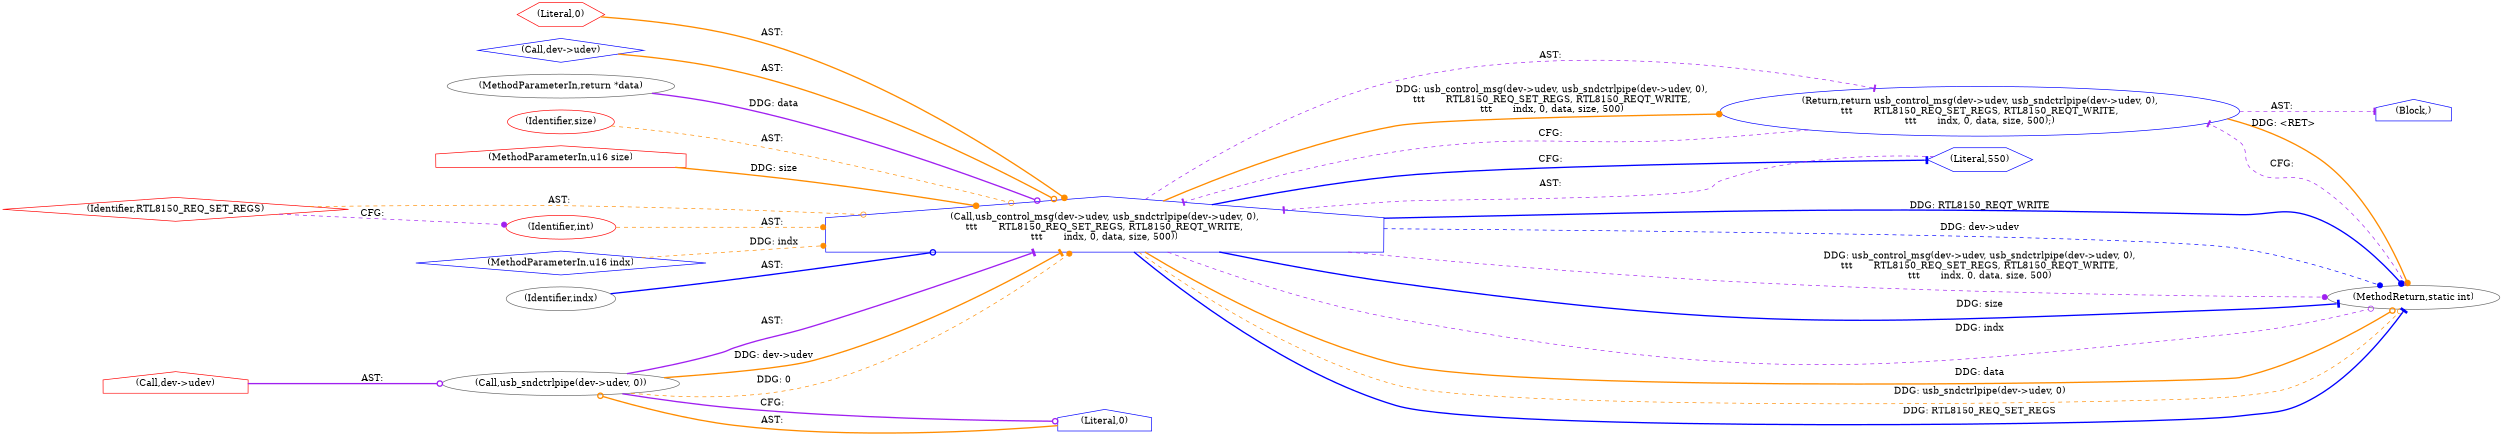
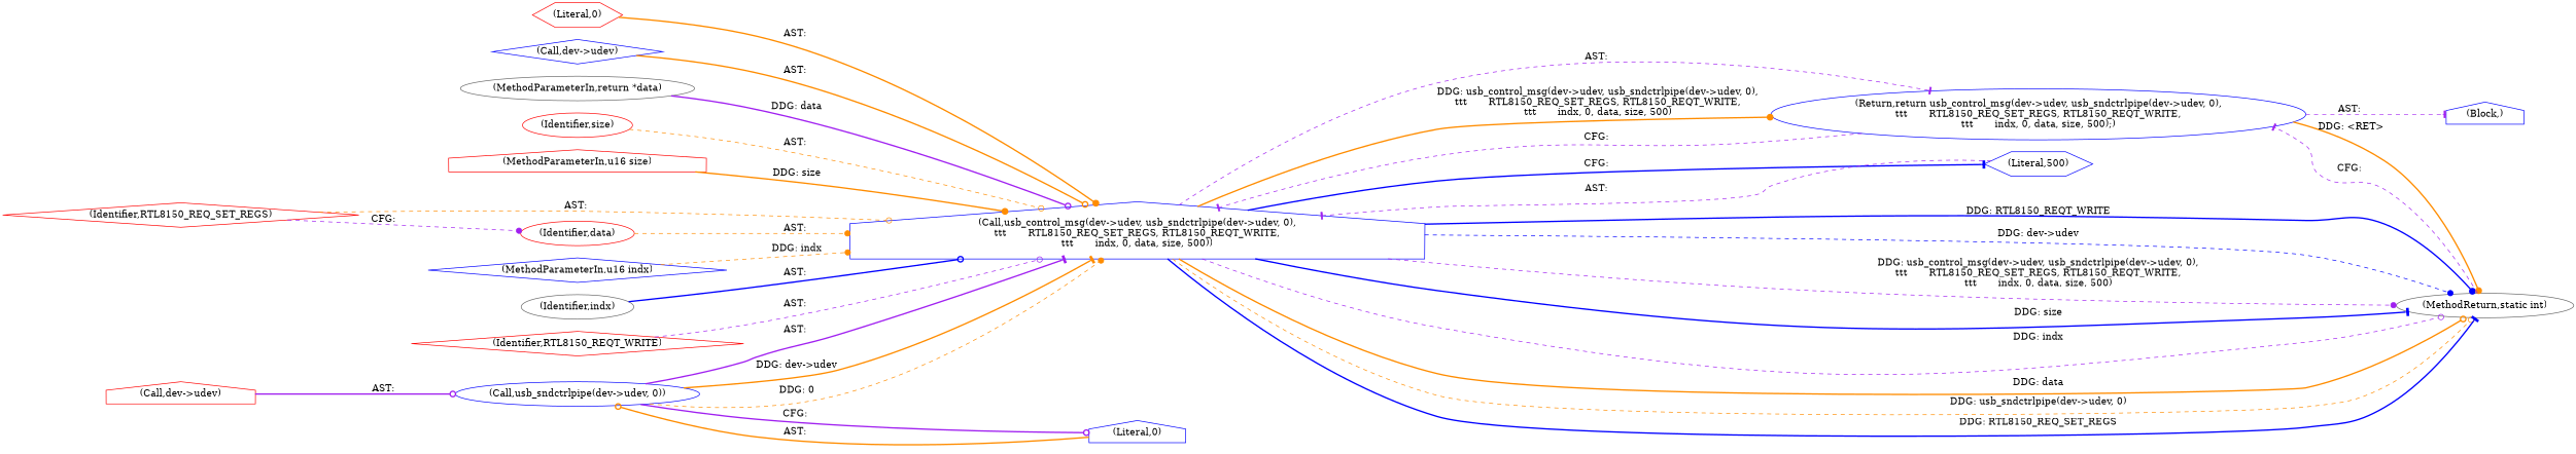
  digraph {
    rankdir=LR
    node [color=blue shape=ellipse]
    edge [arrowhead=odot color=darkorange style=bold]
-   n1 [color=gray40 label="(Call,usb_sndctrlpipe(dev->udev, 0))"]
+   n1 [label="(Call,usb_sndctrlpipe(dev->udev, 0))"]
    n2 [label="(Call,usb_control_msg(dev->udev, usb_sndctrlpipe(dev->udev, 0),\n\t\t\t       RTL8150_REQ_SET_REGS, RTL8150_REQT_WRITE,\n\t\t\t       indx, 0, data, size, 500))" shape=house]
    n3 [label="(Literal,0)" shape=house]
    n4 [label="(Return,return usb_control_msg(dev->udev, usb_sndctrlpipe(dev->udev, 0),\n\t\t\t       RTL8150_REQ_SET_REGS, RTL8150_REQT_WRITE,\n\t\t\t       indx, 0, data, size, 500);)"]
-   n5 [label="(Literal,550)" shape=hexagon]
+   n5 [label="(Literal,500)" shape=hexagon]
    n6 [color=gray40 label="(MethodReturn,static int)"]
    n7 [label="(Block,)" shape=house]
    n8 [color=red label="(Literal,0)" shape=hexagon]
    n9 [label="(Call,dev->udev)" shape=diamond]
    n10 [color=gray40 label="(MethodParameterIn,return *data)"]
    n11 [color=red label="(Identifier,size)"]
    n12 [color=red label="(MethodParameterIn,u16 size)" shape=house]
-   n13 [color=red label="(Identifier,int)"]
+   n13 [color=red label="(Identifier,data)"]
    n14 [color=red label="(Identifier,RTL8150_REQ_SET_REGS)" shape=diamond]
    n15 [label="(MethodParameterIn,u16 indx)" shape=diamond]
    n16 [color=gray40 label="(Identifier,indx)"]
    n17 [color=red label="(Call,dev->udev)" shape=house]
+   n18 [color=red label="(Identifier,RTL8150_REQT_WRITE)" shape=diamond]
    n1 -> n2 [arrowhead=tee color=purple label="AST: "]
    n1 -> n2 [arrowhead=tee label="DDG: dev->udev"]
    n1 -> n2 [arrowhead=dot label="DDG: 0" style=dashed]
    n1 -> n3 [color=purple label="CFG: "]
    n2 -> n4 [arrowhead=tee color=purple label="AST: " style=dashed]
    n2 -> n4 [arrowhead=dot label="DDG: usb_control_msg(dev->udev, usb_sndctrlpipe(dev->udev, 0),\n\t\t\t       RTL8150_REQ_SET_REGS, RTL8150_REQT_WRITE,\n\t\t\t       indx, 0, data, size, 500)"]
    n2 -> n5 [arrowhead=tee color=blue label="CFG: "]
    n2 -> n6 [arrowhead=dot color=blue label="DDG: RTL8150_REQT_WRITE"]
    n2 -> n6 [arrowhead=dot color=blue label="DDG: dev->udev" style=dashed]
    n2 -> n6 [arrowhead=dot color=purple label="DDG: usb_control_msg(dev->udev, usb_sndctrlpipe(dev->udev, 0),\n\t\t\t       RTL8150_REQ_SET_REGS, RTL8150_REQT_WRITE,\n\t\t\t       indx, 0, data, size, 500)" style=dashed]
    n2 -> n6 [arrowhead=tee color=blue label="DDG: size"]
    n2 -> n6 [color=purple label="DDG: indx" style=dashed]
    n2 -> n6 [label="DDG: data"]
    n2 -> n6 [label="DDG: usb_sndctrlpipe(dev->udev, 0)" style=dashed]
    n2 -> n6 [arrowhead=tee color=blue label="DDG: RTL8150_REQ_SET_REGS"]
    n3 -> n1 [label="AST: "]
    n4 -> n2 [arrowhead=tee color=purple label="CFG: " style=dashed]
    n4 -> n6 [arrowhead=dot label="DDG: <RET>"]
    n4 -> n7 [arrowhead=tee color=purple label="AST: " style=dashed]
    n5 -> n2 [arrowhead=tee color=purple label="AST: " style=dashed]
    n6 -> n4 [arrowhead=tee color=purple label="CFG: " style=dashed]
    n8 -> n2 [arrowhead=dot label="AST: "]
    n9 -> n2 [label="AST: "]
    n10 -> n2 [color=purple label="DDG: data"]
    n11 -> n2 [label="AST: " style=dashed]
    n12 -> n2 [arrowhead=dot label="DDG: size"]
    n13 -> n2 [arrowhead=dot label="AST: " style=dashed]
    n14 -> n2 [label="AST: " style=dashed]
    n14 -> n13 [arrowhead=dot color=purple label="CFG: " style=dashed]
    n15 -> n2 [arrowhead=dot label="DDG: indx" style=dashed]
    n16 -> n2 [color=blue label="AST: "]
    n17 -> n1 [color=purple label="AST: "]
+   n18 -> n2 [color=purple label="AST: " style=dashed]
  }
